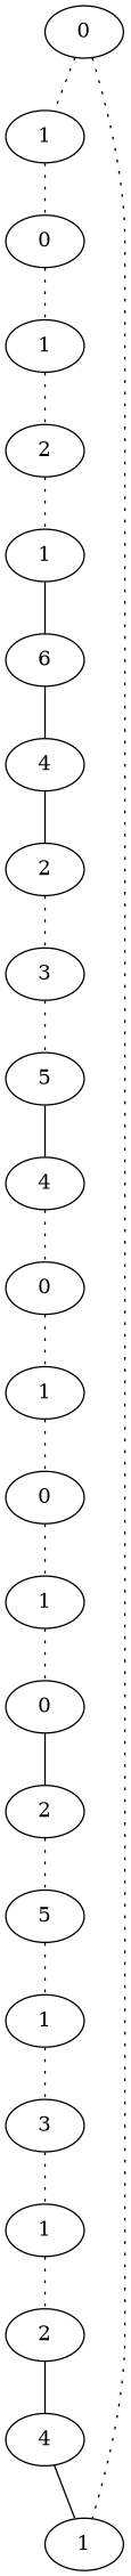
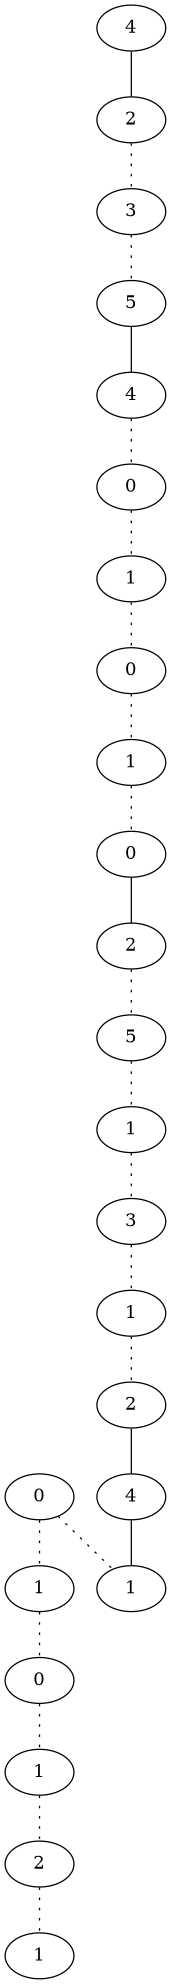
  graph {
    edge [style=dotted]
    n1 [label=0]
    n2 [label=1]
    n3 [label=1]
    n4 [label=0]
    n5 [label=1]
    n6 [label=2]
    n7 [label=1]
-   n8 [label=6]
    n9 [label=4]
    n10 [label=2]
    n11 [label=3]
    n12 [label=5]
    n13 [label=4]
    n14 [label=0]
    n15 [label=1]
    n16 [label=0]
    n17 [label=1]
    n18 [label=0]
    n19 [label=2]
    n20 [label=5]
    n21 [label=1]
    n22 [label=3]
    n23 [label=1]
    n24 [label=2]
    n25 [label=4]
    n1 -- n2
    n1 -- n3
    n2 -- n4
    n4 -- n5
    n5 -- n6
    n6 -- n7
-   n7 -- n8 [style=""]
-   n8 -- n9 [style=""]
    n9 -- n10 [style=""]
    n10 -- n11
    n11 -- n12
    n12 -- n13 [style=""]
    n13 -- n14
    n14 -- n15
    n15 -- n16
    n16 -- n17
    n17 -- n18
    n18 -- n19 [style=""]
    n19 -- n20
    n20 -- n21
    n21 -- n22
    n22 -- n23
    n23 -- n24
    n24 -- n25 [style=""]
    n25 -- n3 [style=""]
  }
